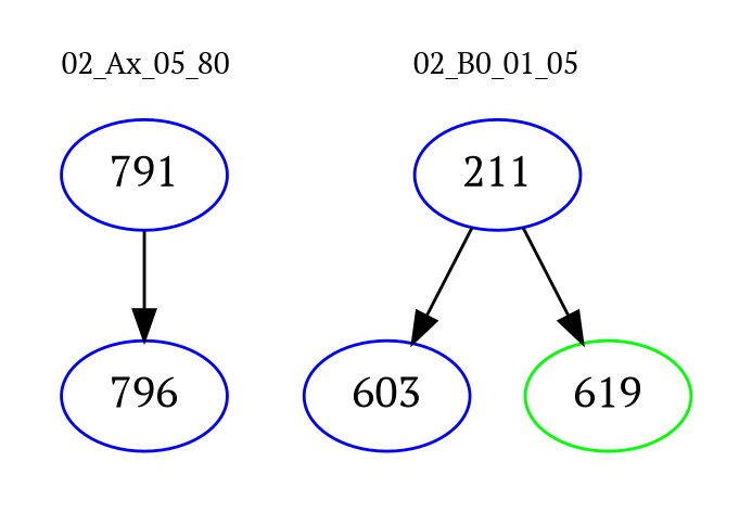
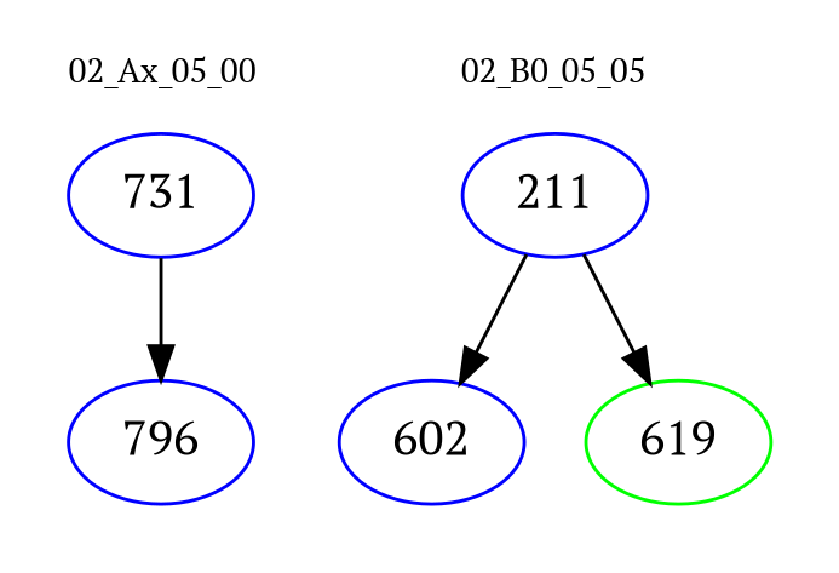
  digraph {
    fontname="PT Serif"
    node [color=blue fontname="PT Serif"]
    edge [color=black fontname="PT Serif"]
-   n1 [label=791]
+   n1 [label=731]
    n2 [label=796]
    n3 [label=211]
-   n4 [label=603]
+   n4 [label=602]
    n5 [color=green label=619]
    subgraph cluster_1 {
      color=white
      fontsize=10
-     label="02_Ax_05_80"
+     label="02_Ax_05_00"
      n1
      n2
    }
    subgraph cluster_2 {
      color=white
      fontsize=10
-     label="02_B0_01_05"
+     label="02_B0_05_05"
      n3
      n4
      n5
    }
    n1 -> n2
    n3 -> n4
    n3 -> n5
  }
